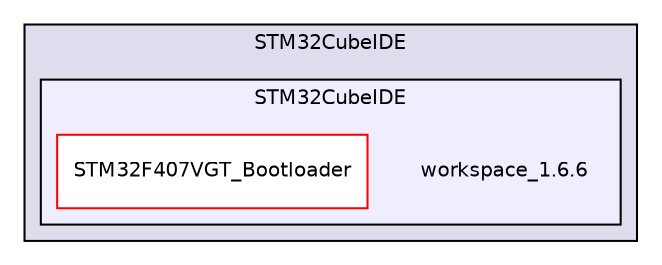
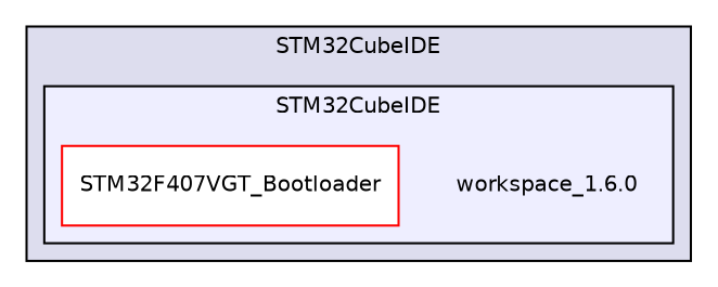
  digraph {
    compound=true
    node [fontname=Helvetica fontsize=10]
-   n1 [label="workspace_1.6.6" shape=plaintext]
+   n1 [label="workspace_1.6.0" shape=plaintext]
    n2 [color=red fillcolor=white label=STM32F407VGT_Bootloader shape=box style=filled]
    subgraph cluster_1 {
      bgcolor="#ddddee"
      fontname=Helvetica
      fontsize=10
      label=STM32CubeIDE
      pencolor=black
      subgraph cluster_2 {
        bgcolor="#eeeeff"
        fontname=Helvetica
        fontsize=10
        pencolor=black
        n1
        n2
      }
    }
  }
